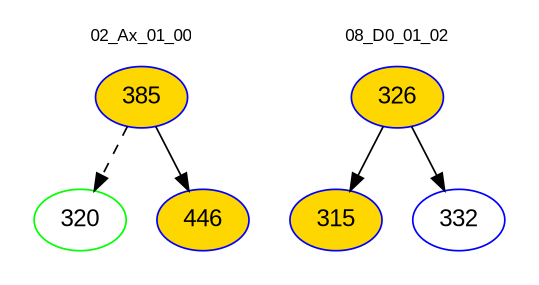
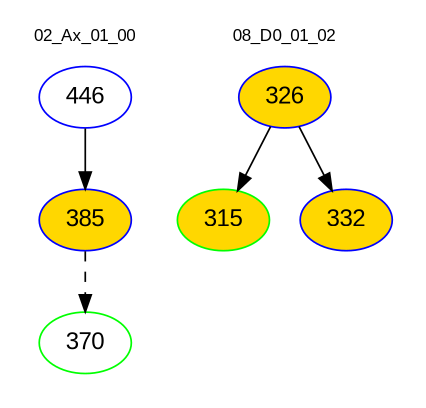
  digraph {
    fontname="Liberation Sans"
    node [color=blue fillcolor=gold fontname="Liberation Sans" style=filled]
    edge [color=black fontname="Liberation Sans" style=solid]
    n1 [label=385]
-   n2 [color=green fillcolor=white label=320]
-   n3 [label=446]
+   n2 [color=green fillcolor=white label=370]
+   n3 [fillcolor=white label=446]
    n4 [label=326]
-   n5 [label=315]
-   n6 [fillcolor=white label=332]
+   n5 [color=green label=315]
+   n6 [label=332]
    subgraph cluster_1 {
      color=white
      fontsize=10
      label="02_Ax_01_00"
      n1
      n2
      n3
    }
    subgraph cluster_2 {
      color=white
      fontsize=10
      label="08_D0_01_02"
      n4
      n5
      n6
    }
    n1 -> n2 [style=dashed]
-   n1 -> n3
+   n3 -> n1
    n4 -> n5
    n4 -> n6
  }
